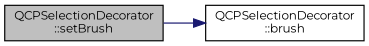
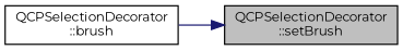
  digraph {
    rankdir=LR
    fontname=Montserrat
    node [color=black fontname=Montserrat fontsize=10 shape=record style=filled]
    n1 [fillcolor=grey75 fontcolor=black height=0.2 label="QCPSelectionDecorator\l::setBrush" width=0.4]
    n2 [fillcolor=white height=0.2 label="QCPSelectionDecorator\l::brush" width=0.4]
-   n1 -> n2 [color=midnightblue fontname=Montserrat fontsize=10 labelfontname=Helvetica labelfontsize=10 style=solid]
+   n2 -> n1 [color=midnightblue fontname=Montserrat fontsize=10 labelfontname=Helvetica labelfontsize=10 style=solid]
  }
